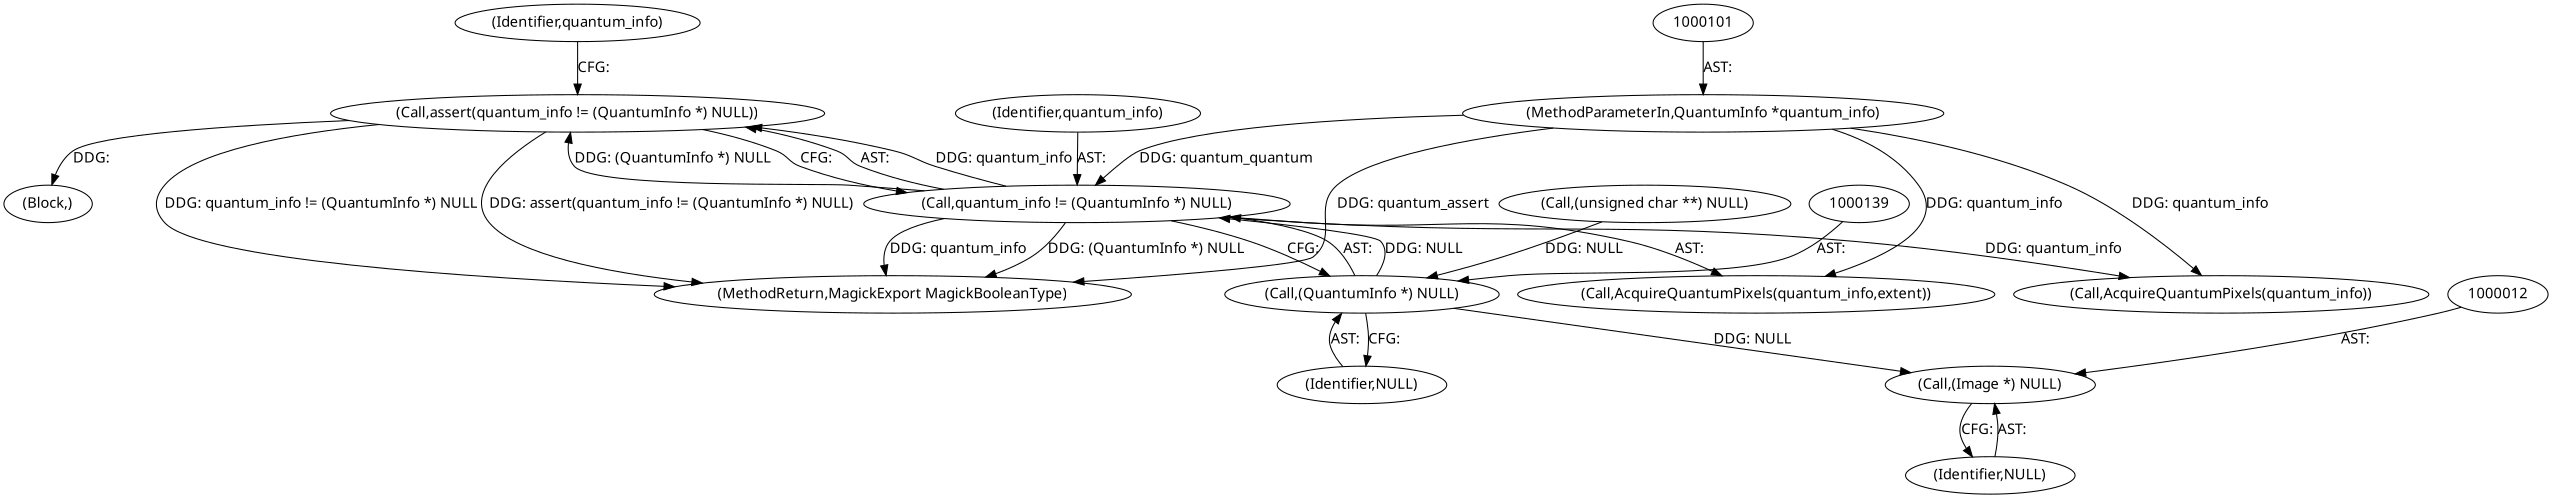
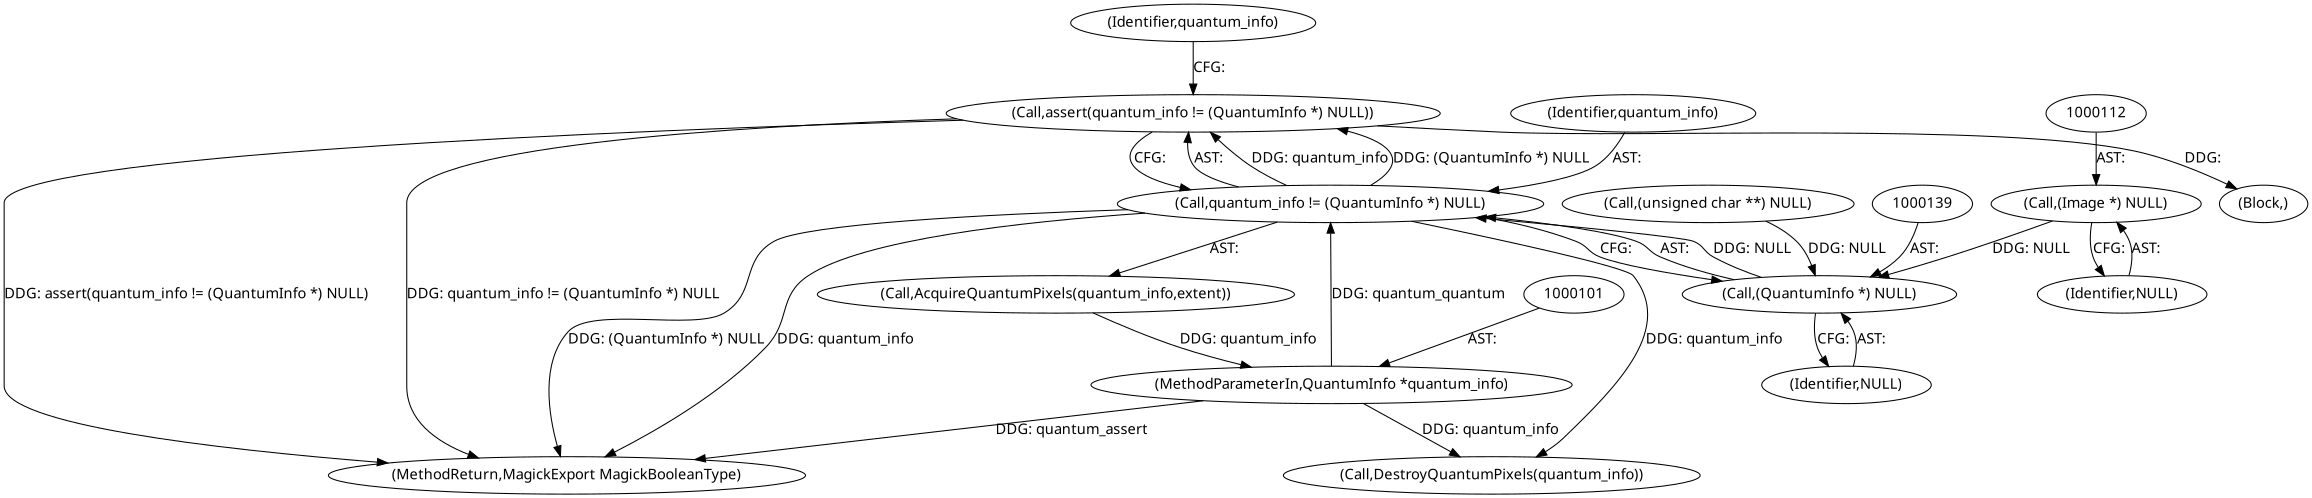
  digraph {
    fontname="Noto Sans"
    node [fontname="Noto Sans"]
    edge [fontname="Noto Sans"]
    n1 [label="(Call,assert(quantum_info != (QuantumInfo *) NULL))"]
    n2 [label="(Call,quantum_info != (QuantumInfo *) NULL)"]
    n3 [label="(Block,)"]
    n4 [label="(MethodReturn,MagickExport MagickBooleanType)"]
    n5 [label="(Call,(QuantumInfo *) NULL)"]
    n6 [label="(Call,AcquireQuantumPixels(quantum_info,extent))"]
-   n7 [label="(Call,AcquireQuantumPixels(quantum_info))"]
+   n7 [label="(Call,DestroyQuantumPixels(quantum_info))"]
    n8 [label="(Identifier,NULL)"]
    n9 [label="(MethodParameterIn,QuantumInfo *quantum_info)"]
    1000101
    n11 [label="(Call,(unsigned char **) NULL)"]
    n12 [label="(Call,(Image *) NULL)"]
    n13 [label="(Identifier,NULL)"]
    n14 [label="(Identifier,quantum_info)"]
    n15 [label="(Identifier,quantum_info)"]
    1000139
-   1000112 [label=1000012]
+   1000112
    n1 -> n2 [label="CFG: "]
    n1 -> n3 [label="DDG: "]
    n1 -> n4 [label="DDG: assert(quantum_info != (QuantumInfo *) NULL)"]
    n1 -> n4 [label="DDG: quantum_info != (QuantumInfo *) NULL"]
    n2 -> n1 [label="AST: "]
    n2 -> n1 [label="DDG: quantum_info"]
    n2 -> n1 [label="DDG: (QuantumInfo *) NULL"]
    n2 -> n4 [label="DDG: (QuantumInfo *) NULL"]
    n2 -> n4 [label="DDG: quantum_info"]
    n2 -> n5 [label="CFG: "]
    n2 -> n6 [label="AST: "]
    n2 -> n7 [label="DDG: quantum_info"]
    n5 -> n2 [label="AST: "]
    n5 -> n2 [label="DDG: NULL"]
    n5 -> n8 [label="CFG: "]
    n8 -> n5 [label="AST: "]
    n9 -> n2 [label="DDG: quantum_quantum"]
    n9 -> n4 [label="DDG: quantum_assert"]
-   n9 -> n6 [label="DDG: quantum_info"]
+   n6 -> n9 [label="DDG: quantum_info"]
    n9 -> n7 [label="DDG: quantum_info"]
    1000101 -> n9 [label="AST: "]
    n11 -> n5 [label="DDG: NULL"]
-   n5 -> n12 [label="DDG: NULL"]
+   n12 -> n5 [label="DDG: NULL"]
    n12 -> n13 [label="CFG: "]
    n13 -> n12 [label="AST: "]
    n14 -> n2 [label="AST: "]
    n15 -> n1 [label="CFG: "]
    1000139 -> n5 [label="AST: "]
    1000112 -> n12 [label="AST: "]
  }
